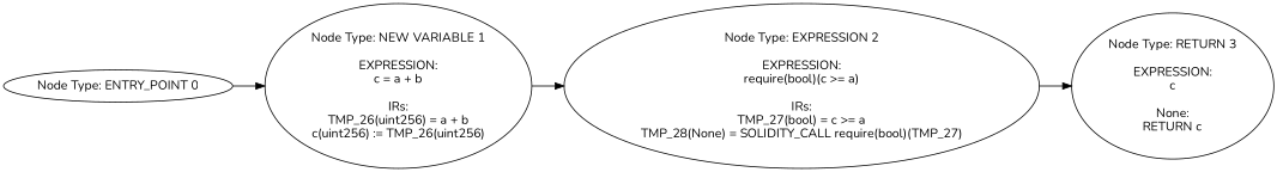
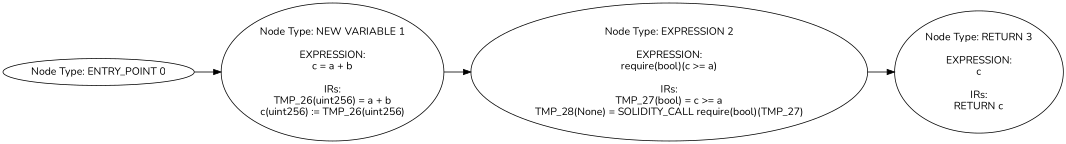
  digraph {
    rankdir=LR
    fontname=Nunito
    node [fontname=Nunito]
    edge [fontname=Nunito]
    n1 [label="Node Type: ENTRY_POINT 0\n"]
    n2 [label="Node Type: NEW VARIABLE 1\n\nEXPRESSION:\nc = a + b\n\nIRs:\nTMP_26(uint256) = a + b\nc(uint256) := TMP_26(uint256)"]
    n3 [label="Node Type: EXPRESSION 2\n\nEXPRESSION:\nrequire(bool)(c >= a)\n\nIRs:\nTMP_27(bool) = c >= a\nTMP_28(None) = SOLIDITY_CALL require(bool)(TMP_27)"]
-   n4 [label="Node Type: RETURN 3\n\nEXPRESSION:\nc\n\nNone:\nRETURN c"]
+   n4 [label="Node Type: RETURN 3\n\nEXPRESSION:\nc\n\nIRs:\nRETURN c"]
    n1 -> n2
    n2 -> n3
    n3 -> n4
  }
